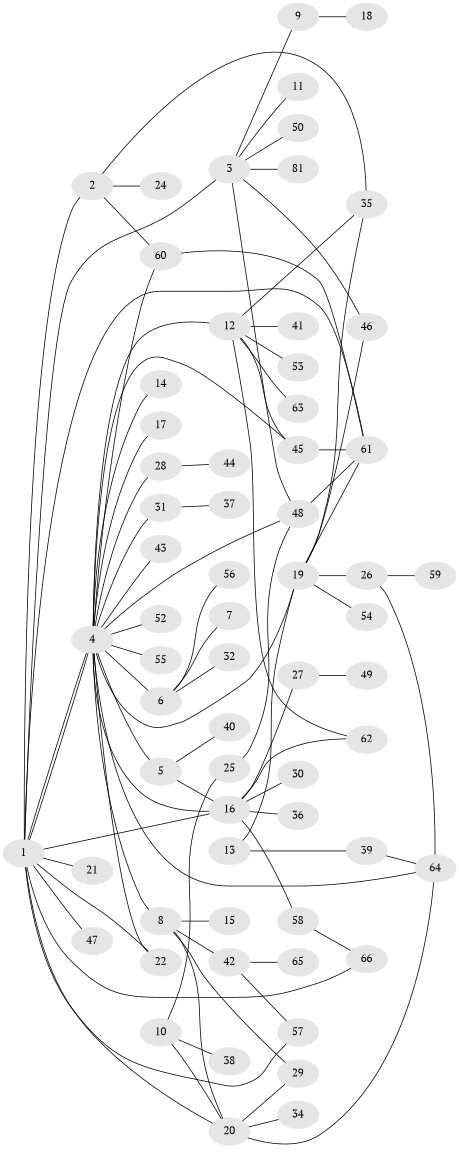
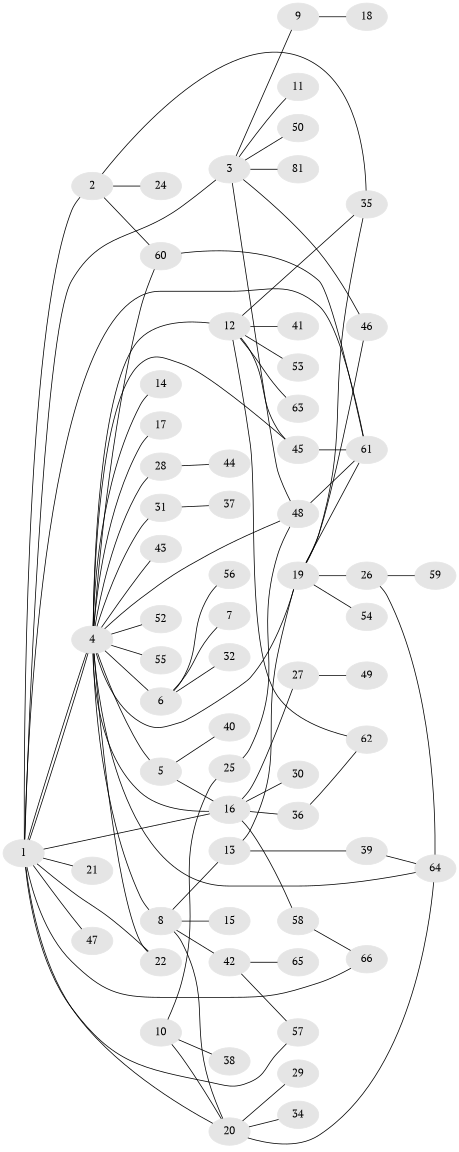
  graph {
    fontname="PT Serif"
    rankdir=LR
    node [color=gray90 fontname="PT Serif" style=filled]
    edge [fontname="PT Serif"]
    1
    2
    3
    4
    16
    20
    21
    22
    47
    57
    61
    66
    24
    35
    60
    9
    11
    46
    48
    50
    n21 [label=81]
    5
    6
    8
    12
    14
    17
    19
    28
    31
    43
    45
    52
    55
    64
    10
    25
    38
    62
    27
    30
    36
    58
    29
    34
    18
    40
    7
    32
    56
    13
    15
    42
    41
    53
    63
    26
    54
    44
    37
    39
    65
    49
    59
    1 -- 2
    1 -- 3
    1 -- 4
    1 -- 4
    1 -- 16
    1 -- 20
    1 -- 21
    1 -- 22
    1 -- 47
    1 -- 57
    1 -- 61
    1 -- 66
    2 -- 24
    2 -- 35
    2 -- 60
    3 -- 9
    3 -- 11
    3 -- 46
    3 -- 48
    3 -- 50
    3 -- n21
    4 -- 16
    4 -- 22
    4 -- 60
    4 -- 48
    4 -- 5
    4 -- 6
    4 -- 8
    4 -- 12
    4 -- 14
    4 -- 17
    4 -- 19
    4 -- 28
    4 -- 31
    4 -- 43
    4 -- 45
    4 -- 52
    4 -- 55
    4 -- 64
-   16 -- 62
+   36 -- 62
    16 -- 27
    16 -- 30
    16 -- 36
    16 -- 58
    20 -- 64
    20 -- 29
    20 -- 34
    60 -- 61
    9 -- 18
    48 -- 61
    5 -- 16
    5 -- 40
    6 -- 7
    6 -- 32
    6 -- 56
    8 -- 20
-   8 -- 29
+   8 -- 13
    8 -- 15
    8 -- 42
    12 -- 35
    12 -- 45
    12 -- 62
    12 -- 41
    12 -- 53
    12 -- 63
    19 -- 61
    19 -- 35
    19 -- 46
    19 -- 26
    19 -- 54
    28 -- 44
    31 -- 37
    45 -- 61
    10 -- 20
    10 -- 25
    10 -- 38
    25 -- 48
    27 -- 49
    58 -- 66
    13 -- 19
    13 -- 39
    42 -- 57
    42 -- 65
    26 -- 64
    26 -- 59
    39 -- 64
  }
